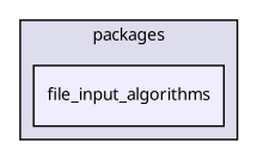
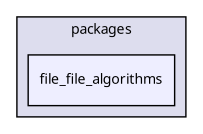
  digraph {
    compound=true
    rankdir=LR
-   n1 [fillcolor="#eeeeff" fontname="FreeSans.ttf" fontsize=10 label=file_input_algorithms pencolor=black shape=box style=filled]
+   n1 [fillcolor="#eeeeff" fontname="FreeSans.ttf" fontsize=10 label=file_file_algorithms pencolor=black shape=box style=filled]
    subgraph cluster_1 {
      bgcolor="#ddddee"
      fontname="FreeSans.ttf"
      fontsize=10
      label=packages
      pencolor=black
      n1
    }
  }
